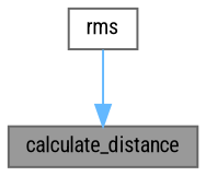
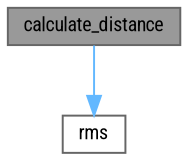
  digraph {
    rankdir=TB
    fontname="Roboto Condensed"
    node [fontname="Roboto Condensed" fontsize=10 shape=box style=filled]
    n1 [color=gray40 fillcolor=grey60 fontcolor=black height=0.2 label=calculate_distance width=0.4]
    n2 [color=grey40 fillcolor=white height=0.2 label=rms width=0.4]
-   n2 -> n1 [color=steelblue1 fontname="Roboto Condensed" fontsize=10 labelfontname=Helvetica labelfontsize=10 style=solid]
+   n1 -> n2 [color=steelblue1 fontname="Roboto Condensed" fontsize=10 labelfontname=Helvetica labelfontsize=10 style=solid]
  }
